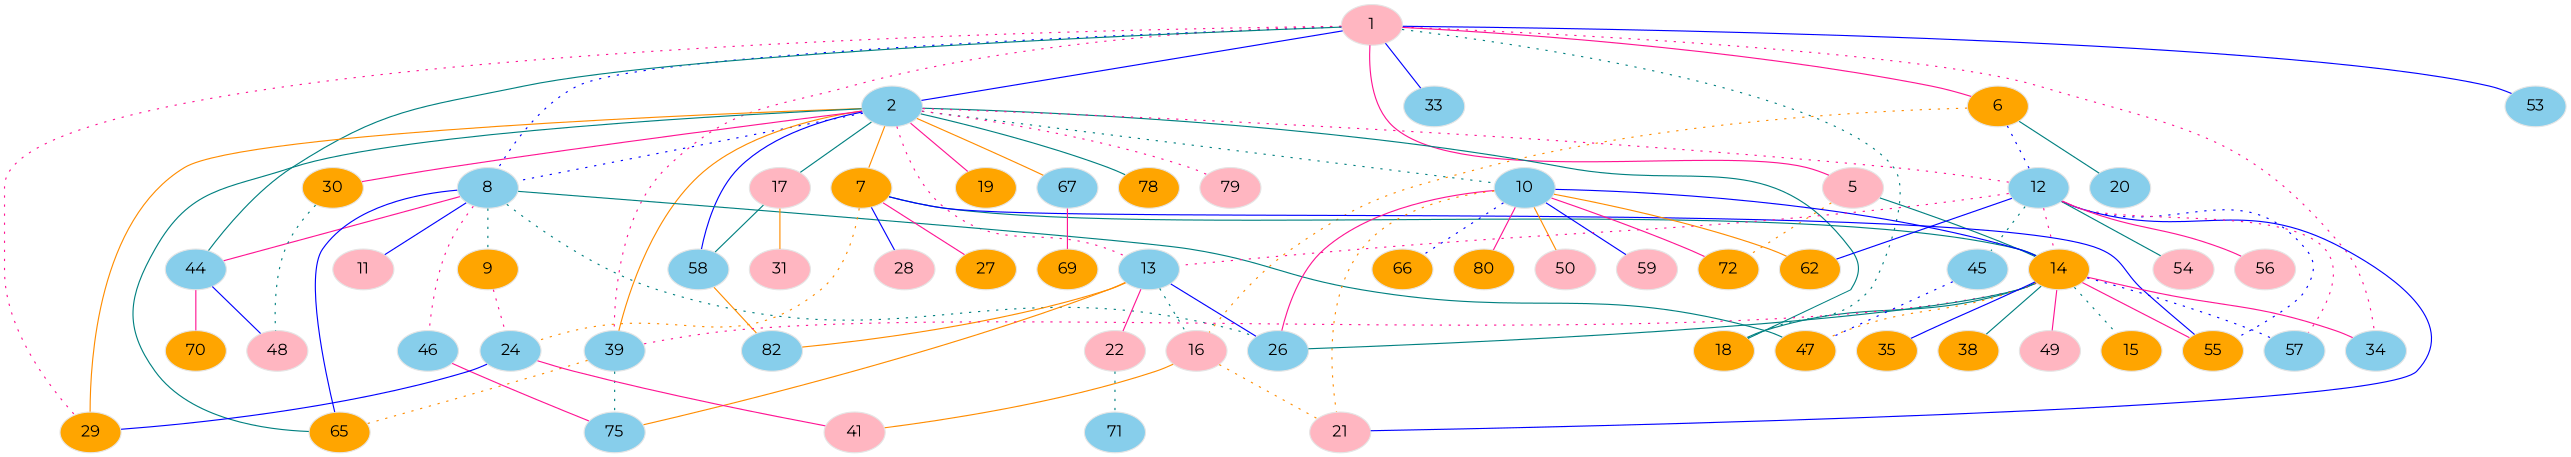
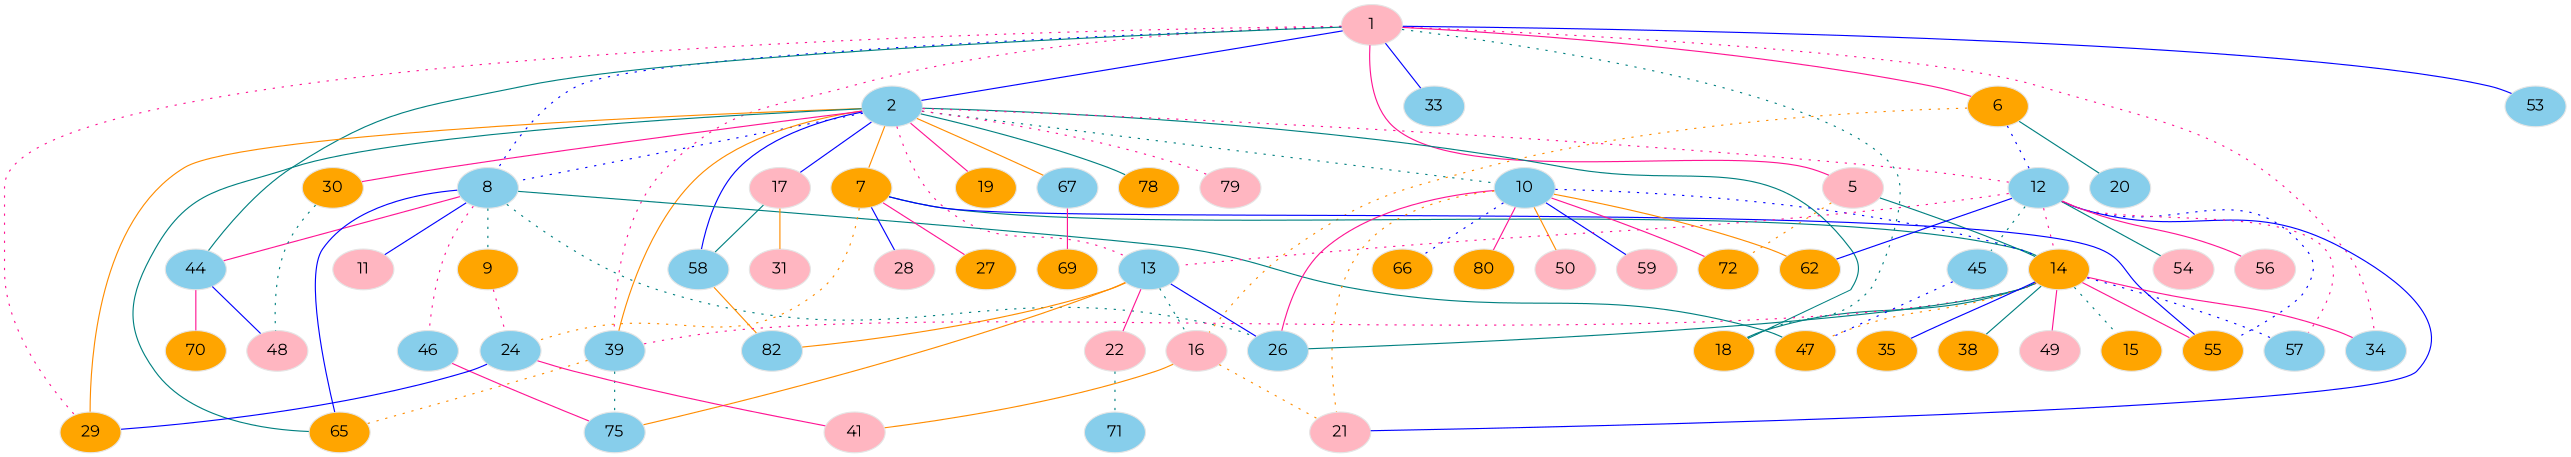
  graph {
    fontname=Montserrat
    node [color=gray90 fillcolor=orange fontname=Montserrat style=filled]
    edge [color=deeppink fontname=Montserrat style=solid]
    1 [fillcolor=lightpink super="+4"]
    2 [fillcolor=skyblue super="+3"]
    5 [fillcolor=lightpink]
    6 [super="+43"]
    8 [fillcolor=skyblue super="+42"]
    18
    29
    33 [fillcolor=skyblue]
    34 [fillcolor=skyblue]
    39 [fillcolor=skyblue super="+40"]
    44 [fillcolor=skyblue super="+63"]
    53 [fillcolor=skyblue]
    7 [super="+37"]
    10 [fillcolor=skyblue super="+52"]
    12 [fillcolor=skyblue super="+36"]
    13 [fillcolor=skyblue super="+68"]
    17 [fillcolor=lightpink super="+73"]
    19
    30
    58 [fillcolor=skyblue super="+77"]
    65
    67 [fillcolor=skyblue]
    78
    79 [fillcolor=lightpink]
    14 [super="+32"]
    72 [super="+74"]
    16 [fillcolor=lightpink super="+76"]
    20 [fillcolor=skyblue]
    9
    11 [fillcolor=lightpink]
    26 [fillcolor=skyblue super="+64"]
    46 [fillcolor=skyblue]
    47
    75 [fillcolor=skyblue super="+81"]
    48 [fillcolor=lightpink]
    70
    24 [fillcolor=skyblue super="+25"]
    27
    28 [fillcolor=lightpink]
    55 [super="+60"]
    21 [fillcolor=lightpink super="+23"]
    50 [fillcolor=lightpink super="+61"]
    59 [fillcolor=lightpink]
    62
    66
    80
    45 [fillcolor=skyblue]
    54 [fillcolor=lightpink]
    56 [fillcolor=lightpink]
    57 [fillcolor=skyblue]
    22 [fillcolor=lightpink super="+51"]
    82 [fillcolor=skyblue]
    31 [fillcolor=lightpink]
    69
    15
    35
    38
    49 [fillcolor=lightpink]
    41 [fillcolor=lightpink]
    71 [fillcolor=skyblue]
    1 -- 2 [color=blue]
    1 -- 5
    1 -- 6
    1 -- 8 [color=blue style=dotted]
    1 -- 18 [color=teal style=dotted]
    1 -- 29 [style=dotted]
    1 -- 33 [color=blue]
    1 -- 34 [style=dotted]
    1 -- 39 [style=dotted]
    1 -- 44 [color=teal]
    1 -- 53 [color=blue]
    2 -- 8 [color=blue style=dotted]
    2 -- 18 [color=teal]
    2 -- 29 [color=darkorange]
    2 -- 39 [color=darkorange]
    2 -- 7 [color=darkorange weight=2]
    2 -- 10 [color=teal style=dotted]
    2 -- 12 [style=dotted]
    2 -- 13 [style=dotted]
-   2 -- 17 [color=teal]
+   2 -- 17 [color=blue]
    2 -- 19
    2 -- 30
    2 -- 58 [color=blue]
    2 -- 65 [color=teal]
    2 -- 67 [color=darkorange]
    2 -- 78 [color=teal]
    2 -- 79 [style=dotted]
    5 -- 14 [color=teal]
    5 -- 72 [color=darkorange style=dotted]
    6 -- 12 [color=blue style=dotted]
    6 -- 16 [color=darkorange style=dotted]
    6 -- 20 [color=teal]
    8 -- 44
    8 -- 65 [color=blue]
    8 -- 9 [color=teal style=dotted]
    8 -- 11 [color=blue]
    8 -- 26 [color=teal style=dotted]
    8 -- 46 [style=dotted]
    8 -- 47 [color=teal]
    39 -- 65 [color=darkorange style=dotted]
    39 -- 75 [color=teal style=dotted]
    44 -- 48 [color=blue]
    44 -- 70
    7 -- 14 [color=teal weight=2]
    7 -- 24 [color=darkorange style=dotted]
    7 -- 27
    7 -- 28 [color=blue]
    7 -- 55 [color=blue]
-   10 -- 14 [color=blue]
+   10 -- 14 [color=blue style=dotted]
    10 -- 72
    10 -- 26
    10 -- 21 [color=darkorange style=dotted]
    10 -- 50 [color=darkorange]
    10 -- 59 [color=blue]
    10 -- 62 [color=darkorange]
    10 -- 66 [color=blue style=dotted]
    10 -- 80
    12 -- 13 [style=dotted]
    12 -- 14 [style=dotted]
    12 -- 55 [color=blue style=dotted]
    12 -- 21 [color=blue]
    12 -- 62 [color=blue]
    12 -- 45 [color=teal style=dotted]
    12 -- 54 [color=teal]
    12 -- 56
    12 -- 57 [style=dotted]
    13 -- 16 [color=teal style=dotted]
    13 -- 26 [color=blue]
    13 -- 75 [color=darkorange]
    13 -- 22
    13 -- 82 [color=darkorange]
    17 -- 58 [color=teal]
    17 -- 31 [color=darkorange]
    30 -- 48 [color=teal style=dotted]
    58 -- 82 [color=darkorange]
    67 -- 69
    14 -- 18 [color=teal]
    14 -- 34
    14 -- 39 [style=dotted]
    14 -- 26 [color=teal]
    14 -- 47 [color=darkorange style=dotted]
    14 -- 55
    14 -- 57 [color=blue style=dotted]
    14 -- 15 [color=teal style=dotted]
    14 -- 35 [color=blue]
    14 -- 38 [color=teal]
    14 -- 49
    16 -- 21 [color=darkorange style=dotted]
    16 -- 41 [color=darkorange]
    9 -- 24 [style=dotted]
    46 -- 75
    24 -- 29 [color=blue]
    24 -- 41
    45 -- 47 [color=blue style=dotted]
    22 -- 71 [color=teal style=dotted]
  }
